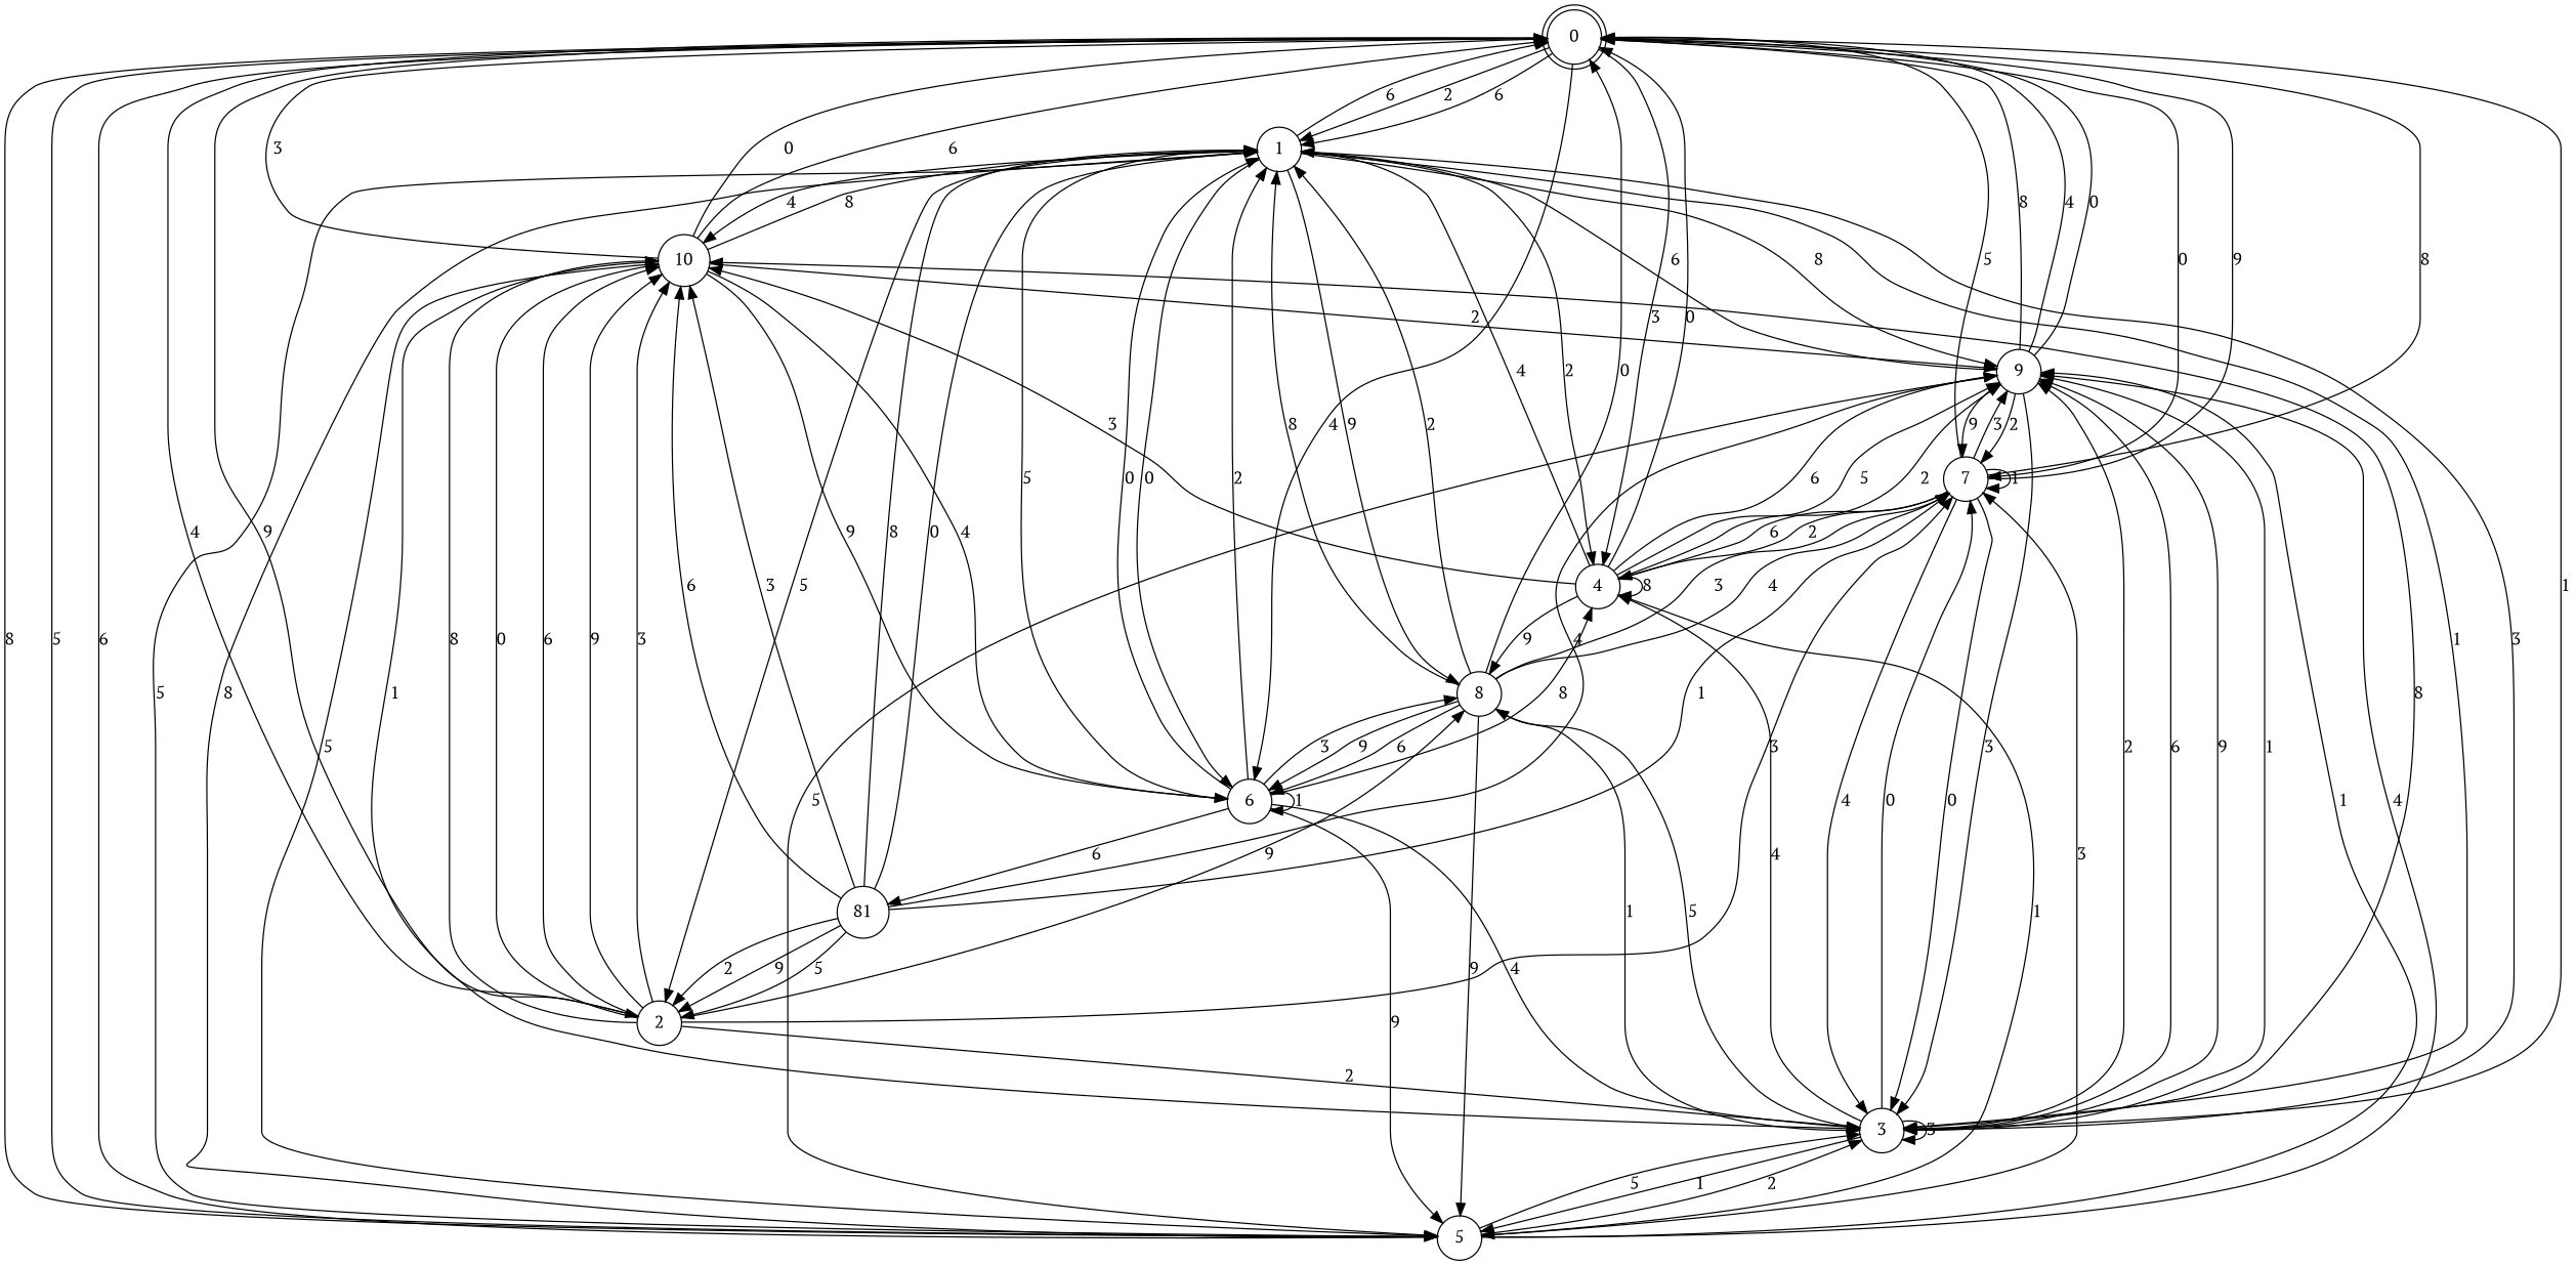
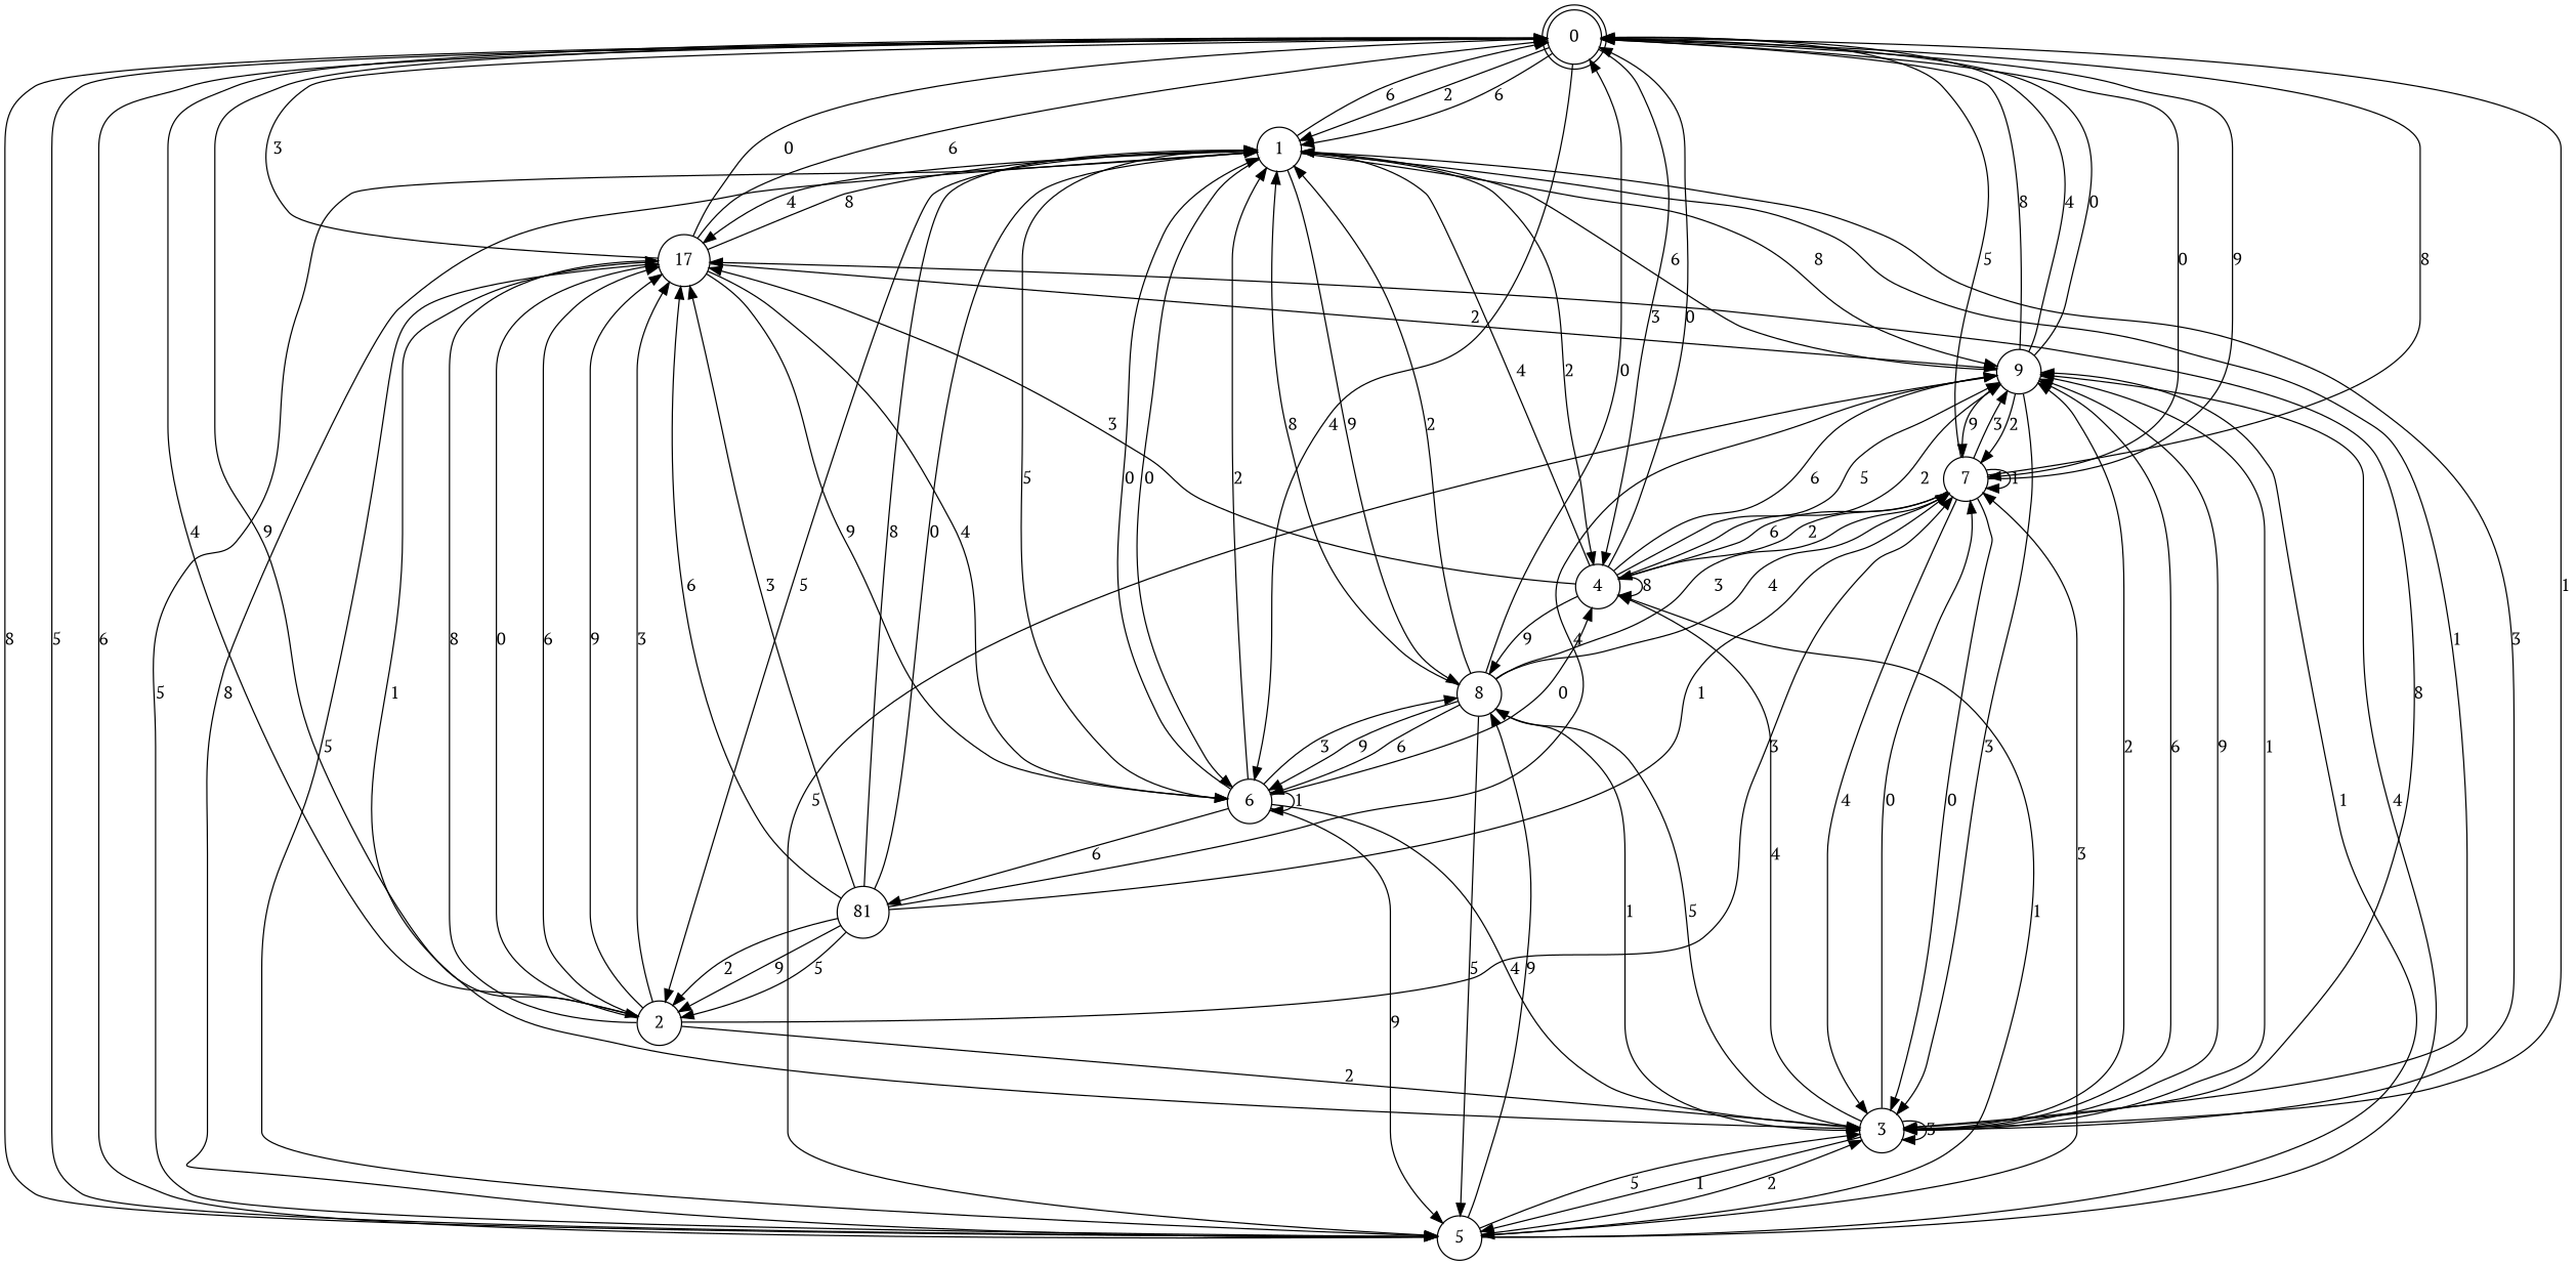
  digraph {
    fontname="PT Serif"
    node [fontname="PT Serif" shape=circle]
    edge [fontname="PT Serif"]
    n1 [label=0 shape=doublecircle]
    n2 [label=1]
    n3 [label=2]
    n4 [label=3]
    n5 [label=4]
    n6 [label=5]
    n7 [label=6]
    n8 [label=7]
    n9 [label=8]
    n10 [label=9]
-   n11 [label=10]
+   n11 [label=17]
    n12 [label=81]
    n1 -> n2 [label=2]
    n1 -> n2 [label=6]
    n1 -> n3 [label=9]
    n1 -> n4 [label=1]
    n1 -> n5 [label=3]
    n1 -> n6 [label=8]
    n1 -> n6 [label=5]
    n1 -> n7 [label=4]
    n1 -> n8 [label=0]
    n2 -> n1 [label=6]
    n2 -> n3 [label=5]
    n2 -> n4 [label=1]
    n2 -> n4 [label=3]
    n2 -> n5 [label=2]
    n2 -> n6 [label=5]
    n2 -> n7 [label=0]
    n2 -> n9 [label=9]
    n2 -> n10 [label=8]
    n2 -> n11 [label=4]
    n3 -> n1 [label=4]
    n3 -> n4 [label=2]
    n3 -> n8 [label=3]
    n3 -> n11 [label=6]
    n3 -> n11 [label=9]
    n3 -> n11 [label=3]
    n3 -> n11 [label=8]
    n3 -> n11 [label=0]
    n4 -> n4 [label=3]
    n4 -> n5 [label=4]
    n4 -> n6 [label=1]
    n4 -> n8 [label=0]
    n4 -> n9 [label=5]
    n4 -> n10 [label=2]
    n4 -> n10 [label=6]
    n4 -> n10 [label=9]
    n4 -> n11 [label=8]
    n5 -> n1 [label=0]
    n5 -> n2 [label=4]
    n5 -> n5 [label=8]
    n5 -> n6 [label=1]
    n5 -> n9 [label=9]
    n5 -> n10 [label=2]
    n5 -> n10 [label=6]
    n5 -> n10 [label=5]
    n5 -> n11 [label=3]
    n6 -> n1 [label=6]
    n6 -> n2 [label=8]
    n6 -> n4 [label=2]
    n6 -> n4 [label=5]
    n6 -> n8 [label=3]
-   n3 -> n9 [label=9]
+   n6 -> n9 [label=9]
    n6 -> n10 [label=1]
    n6 -> n10 [label=4]
    n7 -> n2 [label=2]
    n7 -> n2 [label=5]
    n7 -> n2 [label=0]
    n7 -> n4 [label=4]
-   n7 -> n5 [label=8]
+   n7 -> n5 [label=0]
    n7 -> n6 [label=9]
    n7 -> n7 [label=1]
    n7 -> n9 [label=3]
    n7 -> n12 [label=6]
    n8 -> n1 [label=9]
    n8 -> n1 [label=8]
    n8 -> n1 [label=5]
    n8 -> n4 [label=4]
    n8 -> n4 [label=0]
    n8 -> n5 [label=2]
    n8 -> n5 [label=6]
    n8 -> n8 [label=1]
    n8 -> n10 [label=3]
    n9 -> n1 [label=0]
    n9 -> n2 [label=2]
    n9 -> n2 [label=8]
    n9 -> n4 [label=1]
-   n9 -> n6 [label=9]
+   n9 -> n6 [label=5]
    n9 -> n7 [label=6]
    n9 -> n7 [label=9]
    n9 -> n8 [label=3]
    n9 -> n8 [label=4]
    n10 -> n1 [label=8]
    n10 -> n1 [label=4]
    n10 -> n1 [label=0]
    n10 -> n2 [label=6]
    n10 -> n4 [label=1]
    n10 -> n4 [label=3]
    n10 -> n6 [label=5]
    n10 -> n8 [label=2]
    n10 -> n8 [label=9]
    n11 -> n1 [label=6]
    n11 -> n1 [label=3]
    n11 -> n1 [label=0]
    n11 -> n2 [label=8]
    n11 -> n4 [label=1]
    n11 -> n6 [label=5]
    n11 -> n7 [label=9]
    n11 -> n7 [label=4]
    n11 -> n10 [label=2]
    n12 -> n2 [label=8]
    n12 -> n2 [label=0]
    n12 -> n3 [label=2]
    n12 -> n3 [label=9]
    n12 -> n3 [label=5]
    n12 -> n8 [label=1]
    n12 -> n10 [label=4]
    n12 -> n11 [label=6]
    n12 -> n11 [label=3]
  }
